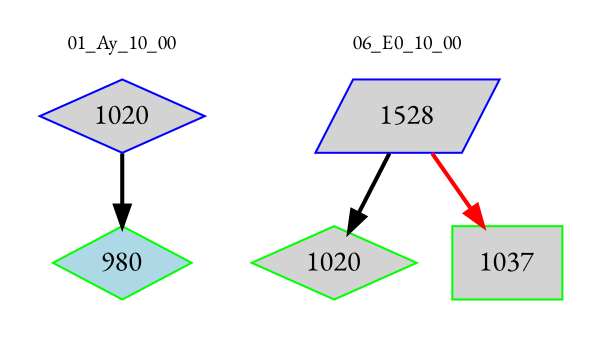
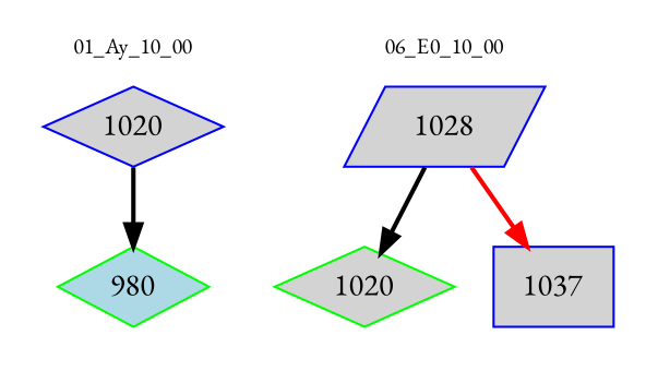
  digraph {
    fontname="EB Garamond"
    node [color=blue fillcolor=lightgrey fontname="EB Garamond" shape=diamond style=filled]
    edge [color=black fontname="EB Garamond" style=bold]
    n1 [label=1020]
    n2 [color=green fillcolor=lightblue label=980]
-   n3 [label=1528 shape=parallelogram]
+   n3 [label=1028 shape=parallelogram]
    n4 [color=green label=1020]
-   n5 [color=green label=1037 shape=box]
+   n5 [label=1037 shape=box]
    subgraph cluster_1 {
      color=white
      fontsize=10
      label="01_Ay_10_00"
      n1
      n2
    }
    subgraph cluster_2 {
      color=white
      fontsize=10
      label="06_E0_10_00"
      n3
      n4
      n5
    }
    n1 -> n2
    n3 -> n4
    n3 -> n5 [color=red]
  }
